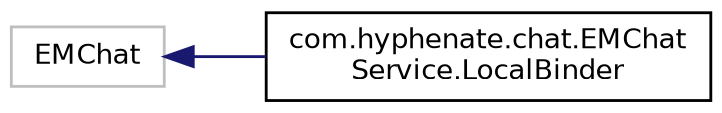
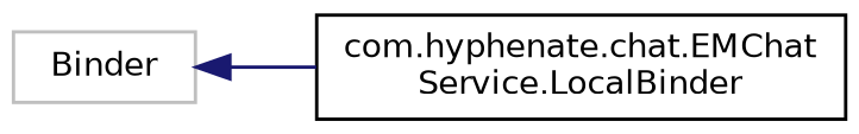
  digraph {
    rankdir=LR
    node [fillcolor=white fontname=Helvetica fontsize=10 shape=record style=filled]
-   n1 [color=grey75 height=0.2 label=EMChat width=0.4]
+   n1 [color=grey75 height=0.2 label=Binder width=0.4]
    n2 [color=black height=0.2 label="com.hyphenate.chat.EMChat\lService.LocalBinder" width=0.4]
    n1 -> n2 [color=midnightblue dir=back fontname=Helvetica fontsize=10 labelfontname=Helvetica labelfontsize=10 style=solid]
  }
